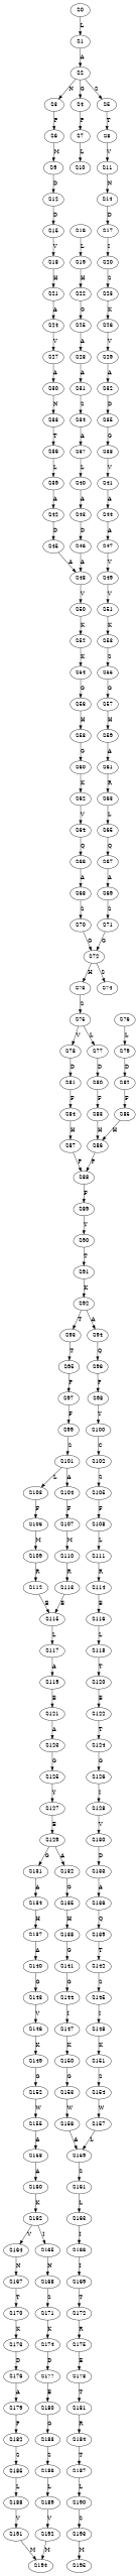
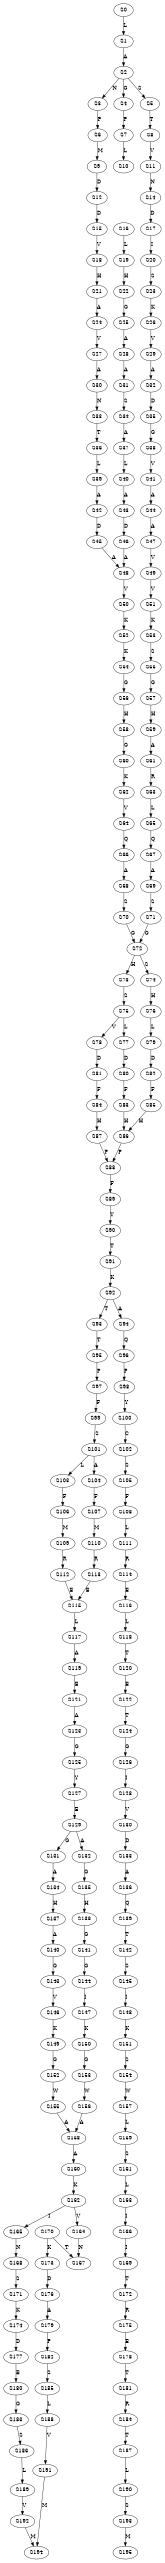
  strict digraph {
    S0
    S1
    S2
    S3
    S4
    S5
    S6
    S7
    S8
    S9
    S10
    S11
    S12
    S14
    S15
    S17
    S18
    S16
    S19
    S20
    S21
    S22
    S23
    S24
    S25
    S26
    S27
    S28
    S29
    S30
    S31
    S32
    S33
    S34
    S35
    S36
    S37
    S38
    S39
    S40
    S41
    S42
    S43
    S44
    S45
    S46
    S47
    S48
    S49
    S50
    S51
    S52
    S53
    S54
    S55
    S56
    S57
    S58
    S59
    S60
    S61
    S62
    S63
    S64
    S65
    S66
    S67
    S68
    S69
    S70
    S71
    S72
    S73
    S74
    S75
    S76
    S77
    S78
    S79
    S80
    S81
    S82
    S83
    S84
    S85
    S86
    S87
    S88
    S89
    S90
    S91
    S92
    S93
    S94
    S95
    S96
    S97
    S98
    S99
    S100
    S101
    S102
    S103
    S104
    S105
    S106
    S107
    S108
    S109
    S110
    S111
    S112
    S113
    S114
    S115
    S116
    S117
    S118
    S119
    S120
    S121
    S122
    S123
    S124
    S125
    S126
    S127
    S128
    S129
    S130
    S131
    S132
    S133
    S134
    S135
    S136
    S137
    S138
    S139
    S140
    S141
    S142
    S143
    S144
    S145
    S146
    S147
    S148
    S149
    S150
    S151
    S152
    S153
    S154
    S155
    S156
    S157
    S158
    S159
    S160
    S161
    S162
    S163
    S164
    S165
    S166
    S167
    S168
    S169
    S170
    S171
    S172
    S173
    S174
    S175
    S176
    S177
    S178
    S179
    S180
    S181
    S182
    S183
    S184
    S185
    S186
    S187
    S188
    S189
    S190
    S191
    S192
    S193
    S194
    S195
    S0 -> S1 [label=L]
    S1 -> S2 [label=A]
    S2 -> S3 [label=N]
    S2 -> S4 [label=G]
    S2 -> S5 [label=S]
    S3 -> S6 [label=P]
    S4 -> S7 [label=P]
    S5 -> S8 [label=T]
    S6 -> S9 [label=M]
    S7 -> S10 [label=L]
    S8 -> S11 [label=V]
    S9 -> S12 [label=D]
    S11 -> S14 [label=N]
    S12 -> S15 [label=D]
    S14 -> S17 [label=D]
    S15 -> S18 [label=V]
    S17 -> S20 [label=I]
    S18 -> S21 [label=H]
    S16 -> S19 [label=L]
    S19 -> S22 [label=H]
    S20 -> S23 [label=S]
    S21 -> S24 [label=A]
    S22 -> S25 [label=G]
    S23 -> S26 [label=K]
    S24 -> S27 [label=V]
    S25 -> S28 [label=A]
    S26 -> S29 [label=V]
    S27 -> S30 [label=A]
    S28 -> S31 [label=A]
    S29 -> S32 [label=A]
    S30 -> S33 [label=N]
    S31 -> S34 [label=S]
    S32 -> S35 [label=D]
    S33 -> S36 [label=T]
    S34 -> S37 [label=A]
    S35 -> S38 [label=G]
    S36 -> S39 [label=L]
    S37 -> S40 [label=L]
    S38 -> S41 [label=V]
    S39 -> S42 [label=A]
    S40 -> S43 [label=A]
    S41 -> S44 [label=A]
    S42 -> S45 [label=D]
    S43 -> S46 [label=D]
    S44 -> S47 [label=A]
    S45 -> S48 [label=A]
    S46 -> S48 [label=A]
    S47 -> S49 [label=V]
    S48 -> S50 [label=V]
    S49 -> S51 [label=V]
    S50 -> S52 [label=K]
    S51 -> S53 [label=K]
    S52 -> S54 [label=K]
    S53 -> S55 [label=S]
    S54 -> S56 [label=G]
    S55 -> S57 [label=G]
    S56 -> S58 [label=H]
    S57 -> S59 [label=H]
    S58 -> S60 [label=G]
    S59 -> S61 [label=A]
    S60 -> S62 [label=K]
    S61 -> S63 [label=R]
    S62 -> S64 [label=V]
    S63 -> S65 [label=L]
    S64 -> S66 [label=Q]
    S65 -> S67 [label=Q]
    S66 -> S68 [label=A]
    S67 -> S69 [label=A]
    S68 -> S70 [label=S]
    S69 -> S71 [label=S]
    S70 -> S72 [label=G]
    S71 -> S72 [label=G]
    S72 -> S73 [label=H]
    S72 -> S74 [label=S]
    S73 -> S75 [label=S]
+   S74 -> S76 [label=H]
    S75 -> S77 [label=L]
    S75 -> S78 [label=V]
    S76 -> S79 [label=L]
    S77 -> S80 [label=D]
    S78 -> S81 [label=D]
    S79 -> S82 [label=D]
    S80 -> S83 [label=F]
    S81 -> S84 [label=F]
    S82 -> S85 [label=F]
    S83 -> S86 [label=H]
    S84 -> S87 [label=H]
    S85 -> S86 [label=H]
    S86 -> S88 [label=P]
    S87 -> S88 [label=P]
    S88 -> S89 [label=F]
    S89 -> S90 [label=Y]
    S90 -> S91 [label=T]
    S91 -> S92 [label=K]
    S92 -> S93 [label=T]
    S92 -> S94 [label=A]
    S93 -> S95 [label=T]
    S94 -> S96 [label=Q]
    S95 -> S97 [label=P]
    S96 -> S98 [label=P]
    S97 -> S99 [label=F]
    S98 -> S100 [label=Y]
    S99 -> S101 [label=S]
    S100 -> S102 [label=C]
    S101 -> S103 [label=L]
    S101 -> S104 [label=A]
    S102 -> S105 [label=S]
    S103 -> S106 [label=F]
    S104 -> S107 [label=F]
    S105 -> S108 [label=F]
    S106 -> S109 [label=M]
    S107 -> S110 [label=M]
    S108 -> S111 [label=L]
    S109 -> S112 [label=R]
    S110 -> S113 [label=R]
    S111 -> S114 [label=R]
    S112 -> S115 [label=E]
    S113 -> S115 [label=E]
    S114 -> S116 [label=E]
    S115 -> S117 [label=L]
    S116 -> S118 [label=L]
    S117 -> S119 [label=A]
    S118 -> S120 [label=T]
    S119 -> S121 [label=E]
    S120 -> S122 [label=E]
    S121 -> S123 [label=A]
    S122 -> S124 [label=T]
    S123 -> S125 [label=G]
    S124 -> S126 [label=G]
    S125 -> S127 [label=Y]
    S126 -> S128 [label=I]
    S127 -> S129 [label=E]
    S128 -> S130 [label=V]
    S129 -> S131 [label=G]
    S129 -> S132 [label=A]
    S130 -> S133 [label=D]
    S131 -> S134 [label=A]
    S132 -> S135 [label=G]
    S133 -> S136 [label=A]
    S134 -> S137 [label=H]
    S135 -> S138 [label=H]
    S136 -> S139 [label=Q]
    S137 -> S140 [label=A]
    S138 -> S141 [label=G]
    S139 -> S142 [label=T]
    S140 -> S143 [label=G]
    S141 -> S144 [label=G]
    S142 -> S145 [label=S]
    S143 -> S146 [label=V]
    S144 -> S147 [label=I]
    S145 -> S148 [label=I]
    S146 -> S149 [label=K]
    S147 -> S150 [label=K]
    S148 -> S151 [label=K]
    S149 -> S152 [label=G]
    S150 -> S153 [label=G]
    S151 -> S154 [label=S]
    S152 -> S155 [label=W]
    S153 -> S156 [label=W]
    S154 -> S157 [label=W]
    S155 -> S158 [label=A]
-   S156 -> S159 [label=A]
+   S156 -> S158 [label=A]
    S157 -> S159 [label=L]
    S158 -> S160 [label=A]
    S159 -> S161 [label=S]
    S160 -> S162 [label=K]
    S161 -> S163 [label=L]
    S162 -> S164 [label=V]
    S162 -> S165 [label=I]
    S163 -> S166 [label=I]
    S164 -> S167 [label=N]
    S165 -> S168 [label=N]
    S166 -> S169 [label=I]
-   S167 -> S170 [label=T]
+   S170 -> S167 [label=T]
    S168 -> S171 [label=S]
    S169 -> S172 [label=T]
    S170 -> S173 [label=K]
    S171 -> S174 [label=K]
    S172 -> S175 [label=R]
    S173 -> S176 [label=D]
    S174 -> S177 [label=D]
    S175 -> S178 [label=E]
    S176 -> S179 [label=A]
    S177 -> S180 [label=E]
    S178 -> S181 [label=T]
    S179 -> S182 [label=P]
    S180 -> S183 [label=G]
    S181 -> S184 [label=R]
    S182 -> S185 [label=S]
    S183 -> S186 [label=S]
    S184 -> S187 [label=T]
    S185 -> S188 [label=L]
    S186 -> S189 [label=L]
    S187 -> S190 [label=L]
    S188 -> S191 [label=V]
    S189 -> S192 [label=V]
    S190 -> S193 [label=S]
    S191 -> S194 [label=M]
    S192 -> S194 [label=M]
    S193 -> S195 [label=M]
  }
